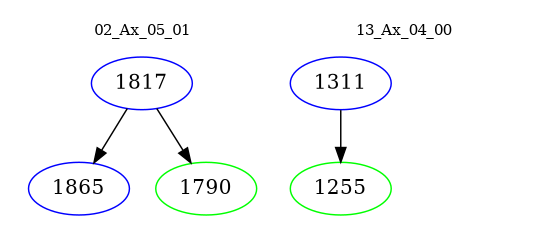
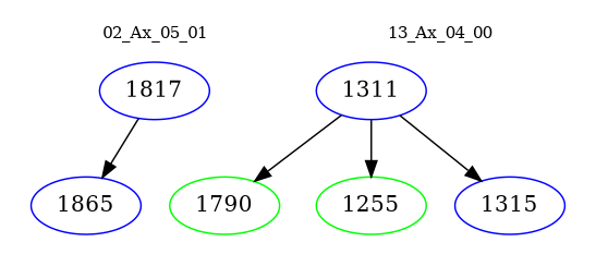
  digraph {
    node [color=blue]
    edge [color=black]
    n1 [label=1817]
    n2 [label=1865]
    n3 [color=green label=1790]
    n4 [label=1311]
    n5 [color=green label=1255]
+   n6 [label=1315]
    subgraph cluster_1 {
      color=white
      fontsize=10
      label="02_Ax_05_01"
      n1
      n2
      n3
    }
    subgraph cluster_2 {
      color=white
      fontsize=10
      label="13_Ax_04_00"
      n4
      n5
+     n6
    }
    n1 -> n2
-   n1 -> n3
+   n4 -> n3
    n4 -> n5
+   n4 -> n6
  }
